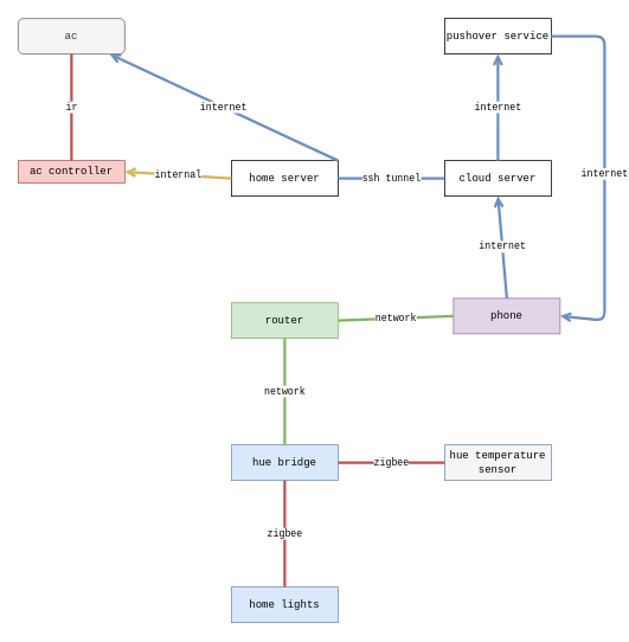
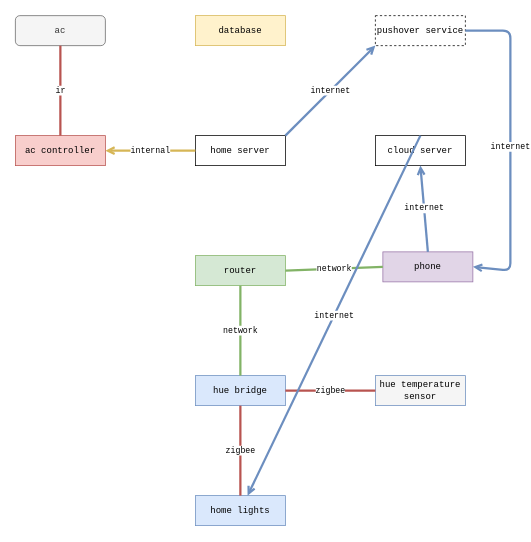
  <mxCell id="0" />
  <mxCell id="1" parent="0" />
  <mxCell id="2" value="phone" style="rounded=0;whiteSpace=wrap;html=1;fontFamily=Courier New;fillColor=#e1d5e7;strokeColor=#9673a6;" vertex="1" parent="1"><mxGeometry x="510" y="335" width="120" height="40" as="geometry" /></mxCell>
  <mxCell id="3" value="home server" style="rounded=0;whiteSpace=wrap;html=1;fontFamily=Courier New;" vertex="1" parent="1"><mxGeometry x="260" y="180" width="120" height="40" as="geometry" /></mxCell>
  <mxCell id="4" value="cloud server" style="rounded=0;whiteSpace=wrap;html=1;fontFamily=Courier New;" vertex="1" parent="1"><mxGeometry x="500" y="180" width="120" height="40" as="geometry" /></mxCell>
- <mxCell id="6" value="ac controller" style="rounded=0;whiteSpace=wrap;html=1;fontFamily=Courier New;fillColor=#f8cecc;strokeColor=#b85450;" vertex="1" parent="1"><mxGeometry x="20" y="180" width="120" height="25" as="geometry" /></mxCell>
+ <mxCell id="5" value="database" style="rounded=0;whiteSpace=wrap;html=1;fontFamily=Courier New;fillColor=#fff2cc;strokeColor=#d6b656;" vertex="1" parent="1"><mxGeometry x="260" y="20" width="120" height="40" as="geometry" /></mxCell>
+ <mxCell id="6" value="ac controller" style="rounded=0;whiteSpace=wrap;html=1;fontFamily=Courier New;fillColor=#f8cecc;strokeColor=#b85450;" vertex="1" parent="1"><mxGeometry x="20" y="180" width="120" height="40" as="geometry" /></mxCell>
  <mxCell id="7" value="ac" style="whiteSpace=wrap;html=1;fontFamily=Courier New;fillColor=#f5f5f5;strokeColor=#666666;fontColor=#333333;rounded=1;" vertex="1" parent="1"><mxGeometry x="20" y="20" width="120" height="40" as="geometry" /></mxCell>
  <mxCell id="8" value="hue bridge" style="rounded=0;whiteSpace=wrap;html=1;fontFamily=Courier New;fillColor=#dae8fc;strokeColor=#6c8ebf;" vertex="1" parent="1"><mxGeometry x="260" y="500" width="120" height="40" as="geometry" /></mxCell>
  <mxCell id="9" value="home lights" style="rounded=0;whiteSpace=wrap;html=1;fontFamily=Courier New;fillColor=#dae8fc;strokeColor=#6c8ebf;" vertex="1" parent="1"><mxGeometry x="260" y="660" width="120" height="40" as="geometry" /></mxCell>
  <mxCell id="10" value="hue temperature sensor" style="rounded=0;whiteSpace=wrap;html=1;fontFamily=Courier New;fillColor=#f5f5f5;strokeColor=#6c8ebf;" vertex="1" parent="1"><mxGeometry x="500" y="500" width="120" height="40" as="geometry" /></mxCell>
  <mxCell id="11" value="router" style="rounded=0;whiteSpace=wrap;html=1;fontFamily=Courier New;fillColor=#d5e8d4;strokeColor=#82b366;" vertex="1" parent="1"><mxGeometry x="260" y="340" width="120" height="40" as="geometry" /></mxCell>
  <mxCell id="12" value="network" style="endArrow=none;html=1;fontFamily=Courier New;exitX=0.5;exitY=0;exitDx=0;exitDy=0;entryX=0.5;entryY=1;entryDx=0;entryDy=0;fillColor=#d5e8d4;strokeColor=#82b366;strokeWidth=3;" edge="1" parent="1" source="8" target="11"><mxGeometry width="50" height="50" relative="1" as="geometry"><mxPoint x="330" y="350" as="sourcePoint" /><mxPoint x="330" y="230" as="targetPoint" /></mxGeometry></mxCell>
  <mxCell id="13" value="zigbee" style="endArrow=none;html=1;fontFamily=Courier New;exitX=1;exitY=0.5;exitDx=0;exitDy=0;entryX=0;entryY=0.5;entryDx=0;entryDy=0;fillColor=#f8cecc;strokeColor=#b85450;strokeWidth=3;" edge="1" parent="1" source="8" target="10"><mxGeometry width="50" height="50" relative="1" as="geometry"><mxPoint x="330" y="510" as="sourcePoint" /><mxPoint x="330" y="390" as="targetPoint" /></mxGeometry></mxCell>
  <mxCell id="14" value="zigbee" style="endArrow=none;html=1;fontFamily=Courier New;exitX=0.5;exitY=1;exitDx=0;exitDy=0;entryX=0.5;entryY=0;entryDx=0;entryDy=0;fillColor=#f8cecc;strokeColor=#b85450;strokeWidth=3;" edge="1" parent="1" source="8" target="9"><mxGeometry width="50" height="50" relative="1" as="geometry"><mxPoint x="390" y="530" as="sourcePoint" /><mxPoint x="510" y="530" as="targetPoint" /></mxGeometry></mxCell>
- <mxCell id="15" value="ssh tunnel" style="endArrow=none;html=1;fontFamily=Courier New;exitX=1;exitY=0.5;exitDx=0;exitDy=0;entryX=0;entryY=0.5;entryDx=0;entryDy=0;fillColor=#dae8fc;strokeColor=#6c8ebf;strokeWidth=3;endFill=0;" edge="1" parent="1" source="3" target="4"><mxGeometry width="50" height="50" relative="1" as="geometry"><mxPoint x="390" y="530" as="sourcePoint" /><mxPoint x="500" y="200" as="targetPoint" /></mxGeometry></mxCell>
  <mxCell id="16" value="internet" style="endArrow=open;html=1;fontFamily=Courier New;fillColor=#dae8fc;strokeColor=#6c8ebf;strokeWidth=3;entryX=0.5;entryY=1;entryDx=0;entryDy=0;exitX=0.5;exitY=0;exitDx=0;exitDy=0;endFill=0;" edge="1" parent="1" source="2" target="4"><mxGeometry width="50" height="50" relative="1" as="geometry"><mxPoint x="610" y="270" as="sourcePoint" /><mxPoint x="560" y="240" as="targetPoint" /></mxGeometry></mxCell>
  <mxCell id="17" value="internal" style="endArrow=open;html=1;fontFamily=Courier New;exitX=0;exitY=0.5;exitDx=0;exitDy=0;entryX=1;entryY=0.5;entryDx=0;entryDy=0;fillColor=#fff2cc;strokeColor=#d6b656;strokeWidth=3;endFill=0;" edge="1" parent="1" source="3" target="6"><mxGeometry width="50" height="50" relative="1" as="geometry"><mxPoint x="330" y="190" as="sourcePoint" /><mxPoint x="330" y="70" as="targetPoint" /></mxGeometry></mxCell>
  <mxCell id="18" value="ir" style="endArrow=none;html=1;fontFamily=Courier New;exitX=0.5;exitY=1;exitDx=0;exitDy=0;entryX=0.5;entryY=0;entryDx=0;entryDy=0;strokeWidth=3;fillColor=#f8cecc;strokeColor=#b85450;" edge="1" parent="1" source="7" target="6"><mxGeometry width="50" height="50" relative="1" as="geometry"><mxPoint x="270" y="210" as="sourcePoint" /><mxPoint x="150" y="210" as="targetPoint" /></mxGeometry></mxCell>
  <mxCell id="19" value="network" style="endArrow=none;html=1;fontFamily=Courier New;exitX=1;exitY=0.5;exitDx=0;exitDy=0;entryX=0;entryY=0.5;entryDx=0;entryDy=0;fillColor=#d5e8d4;strokeColor=#82b366;strokeWidth=3;" edge="1" parent="1" source="11" target="2"><mxGeometry width="50" height="50" relative="1" as="geometry"><mxPoint x="330" y="350" as="sourcePoint" /><mxPoint x="330" y="230" as="targetPoint" /></mxGeometry></mxCell>
- <mxCell id="20" value="pushover service" style="rounded=0;whiteSpace=wrap;html=1;fontFamily=Courier New;" vertex="1" parent="1"><mxGeometry x="500" y="20" width="120" height="40" as="geometry" /></mxCell>
- <mxCell id="21" value="internet" style="endArrow=open;html=1;strokeWidth=3;fontFamily=Courier New;exitX=0.5;exitY=0;exitDx=0;exitDy=0;entryX=0.5;entryY=1;entryDx=0;entryDy=0;endFill=0;fillColor=#dae8fc;strokeColor=#6c8ebf;" edge="1" parent="1" source="4" target="20"><mxGeometry width="50" height="50" relative="1" as="geometry"><mxPoint x="380" y="260" as="sourcePoint" /><mxPoint x="430" y="210" as="targetPoint" /></mxGeometry></mxCell>
+ <mxCell id="20" value="pushover service" style="rounded=0;whiteSpace=wrap;html=1;fontFamily=Courier New;dashed=1;" vertex="1" parent="1"><mxGeometry x="500" y="20" width="120" height="40" as="geometry" /></mxCell>
+ <mxCell id="21" value="internet" style="endArrow=open;html=1;strokeWidth=3;fontFamily=Courier New;exitX=0.5;exitY=0;exitDx=0;exitDy=0;endFill=0;fillColor=#dae8fc;strokeColor=#6c8ebf;" edge="1" parent="1" source="4" target="9"><mxGeometry width="50" height="50" relative="1" as="geometry"><mxPoint x="380" y="260" as="sourcePoint" /><mxPoint x="430" y="210" as="targetPoint" /></mxGeometry></mxCell>
  <mxCell id="22" value="internet" style="endArrow=open;html=1;strokeWidth=3;fontFamily=Courier New;exitX=1;exitY=0.5;exitDx=0;exitDy=0;endFill=0;entryX=1;entryY=0.5;entryDx=0;entryDy=0;fillColor=#dae8fc;strokeColor=#6c8ebf;" edge="1" parent="1" source="20" target="2"><mxGeometry width="50" height="50" relative="1" as="geometry"><mxPoint x="380" y="260" as="sourcePoint" /><mxPoint x="700" y="290" as="targetPoint" /><Array as="points"><mxPoint x="680" y="40" /><mxPoint x="680" y="360" /></Array></mxGeometry></mxCell>
- <mxCell id="23" value="internet" style="endArrow=open;html=1;strokeWidth=3;fontFamily=Courier New;exitX=1;exitY=0;exitDx=0;exitDy=0;endFill=0;fillColor=#dae8fc;strokeColor=#6c8ebf;" edge="1" parent="1" source="3" target="7"><mxGeometry width="50" height="50" relative="1" as="geometry"><mxPoint x="570" y="190" as="sourcePoint" /><mxPoint x="570" y="70" as="targetPoint" /></mxGeometry></mxCell>
+ <mxCell id="23" value="internet" style="endArrow=open;html=1;strokeWidth=3;fontFamily=Courier New;exitX=1;exitY=0;exitDx=0;exitDy=0;entryX=0;entryY=1;entryDx=0;entryDy=0;endFill=0;fillColor=#dae8fc;strokeColor=#6c8ebf;" edge="1" parent="1" source="3" target="20"><mxGeometry width="50" height="50" relative="1" as="geometry"><mxPoint x="570" y="190" as="sourcePoint" /><mxPoint x="570" y="70" as="targetPoint" /></mxGeometry></mxCell>
